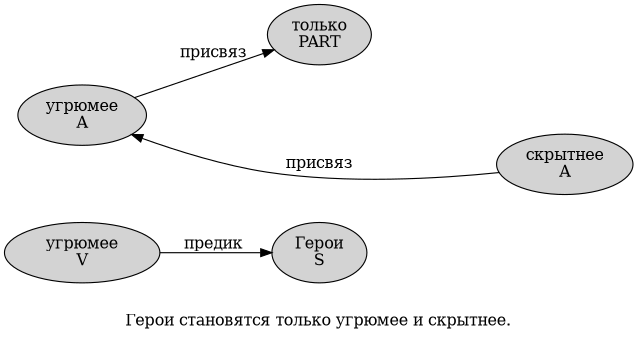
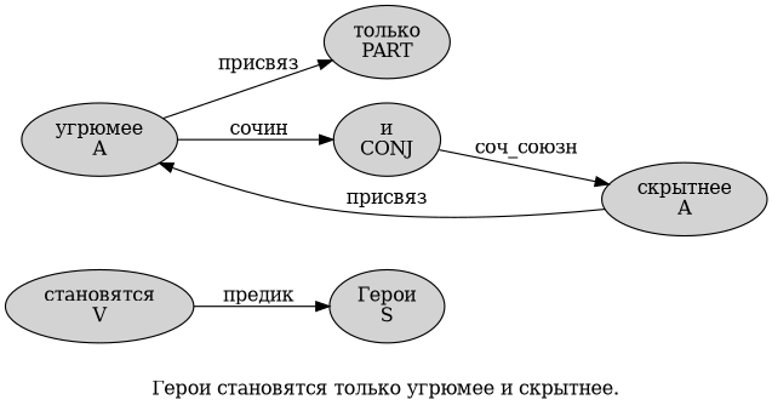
  digraph {
    label="Герои становятся только угрюмее и скрытнее."
    rankdir=LR
    node [fillcolor=lightgray penwidth=1 shape=ellipse style=filled]
    n1 [label="Герои\nS"]
-   n2 [label="угрюмее\nV"]
+   n2 [label="становятся\nV"]
    n3 [label="угрюмее\nA"]
    n4 [label="только\nPART"]
+   n5 [label="и\nCONJ"]
    n6 [label="скрытнее\nA"]
    n2 -> n1 [label="предик"]
    n3 -> n4 [label="присвяз"]
+   n3 -> n5 [label="сочин"]
+   n5 -> n6 [label="соч_союзн"]
    n6 -> n3 [label="присвяз"]
  }
